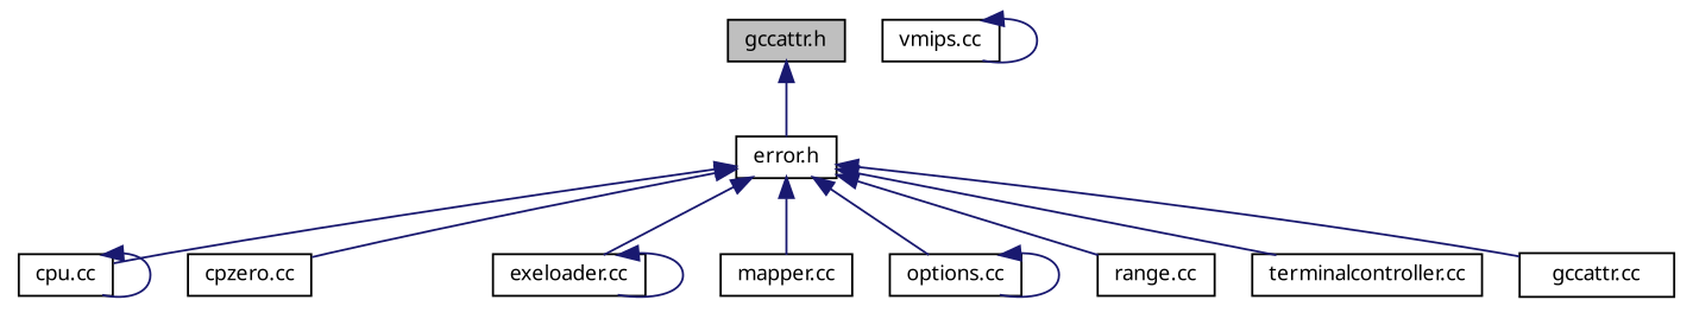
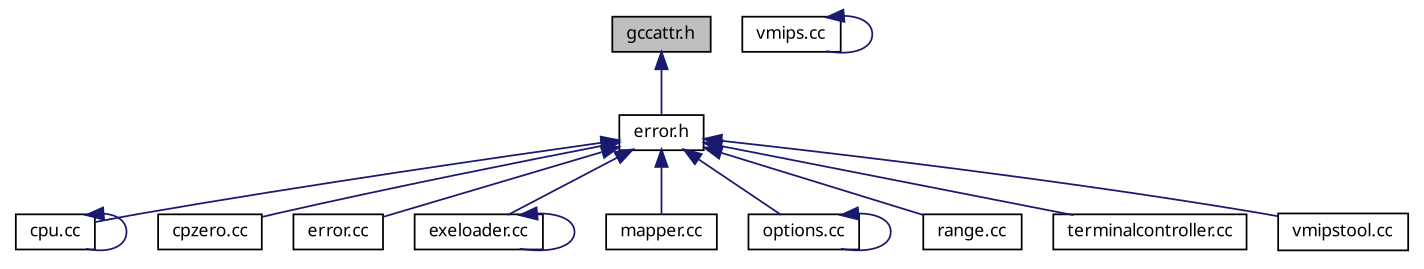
  digraph {
    fontname="Noto Sans"
    node [color=black fillcolor=white fontname="Noto Sans" fontsize=10 shape=record style=filled]
    edge [color=midnightblue dir=back fontname="Noto Sans" fontsize=10 labelfontname=FreeSans labelfontsize=10 style=solid]
    n1 [fillcolor=grey75 fontcolor=black height=0.2 label="gccattr.h" width=0.4]
    n2 [height=0.2 label="error.h" width=0.4]
    n3 [height=0.2 label="cpu.cc" width=0.4]
    n4 [height=0.2 label="cpzero.cc" width=0.4]
+   n5 [height=0.2 label="error.cc" width=0.4]
    n6 [height=0.2 label="exeloader.cc" width=0.4]
    n7 [height=0.2 label="mapper.cc" width=0.4]
    n8 [height=0.2 label="options.cc" width=0.4]
    n9 [height=0.2 label="range.cc" width=0.4]
    n10 [height=0.2 label="terminalcontroller.cc" width=0.4]
-   n11 [height=0.2 label="gccattr.cc" width=0.4]
+   n11 [height=0.2 label="vmipstool.cc" width=0.4]
    n12 [height=0.2 label="vmips.cc" width=0.4]
    n1 -> n2
    n2 -> n3
    n2 -> n4
+   n2 -> n5
    n2 -> n6
    n2 -> n7
    n2 -> n8
    n2 -> n9
    n2 -> n10
    n2 -> n11
    n3 -> n3
    n6 -> n6
    n8 -> n8
    n12 -> n12
  }
